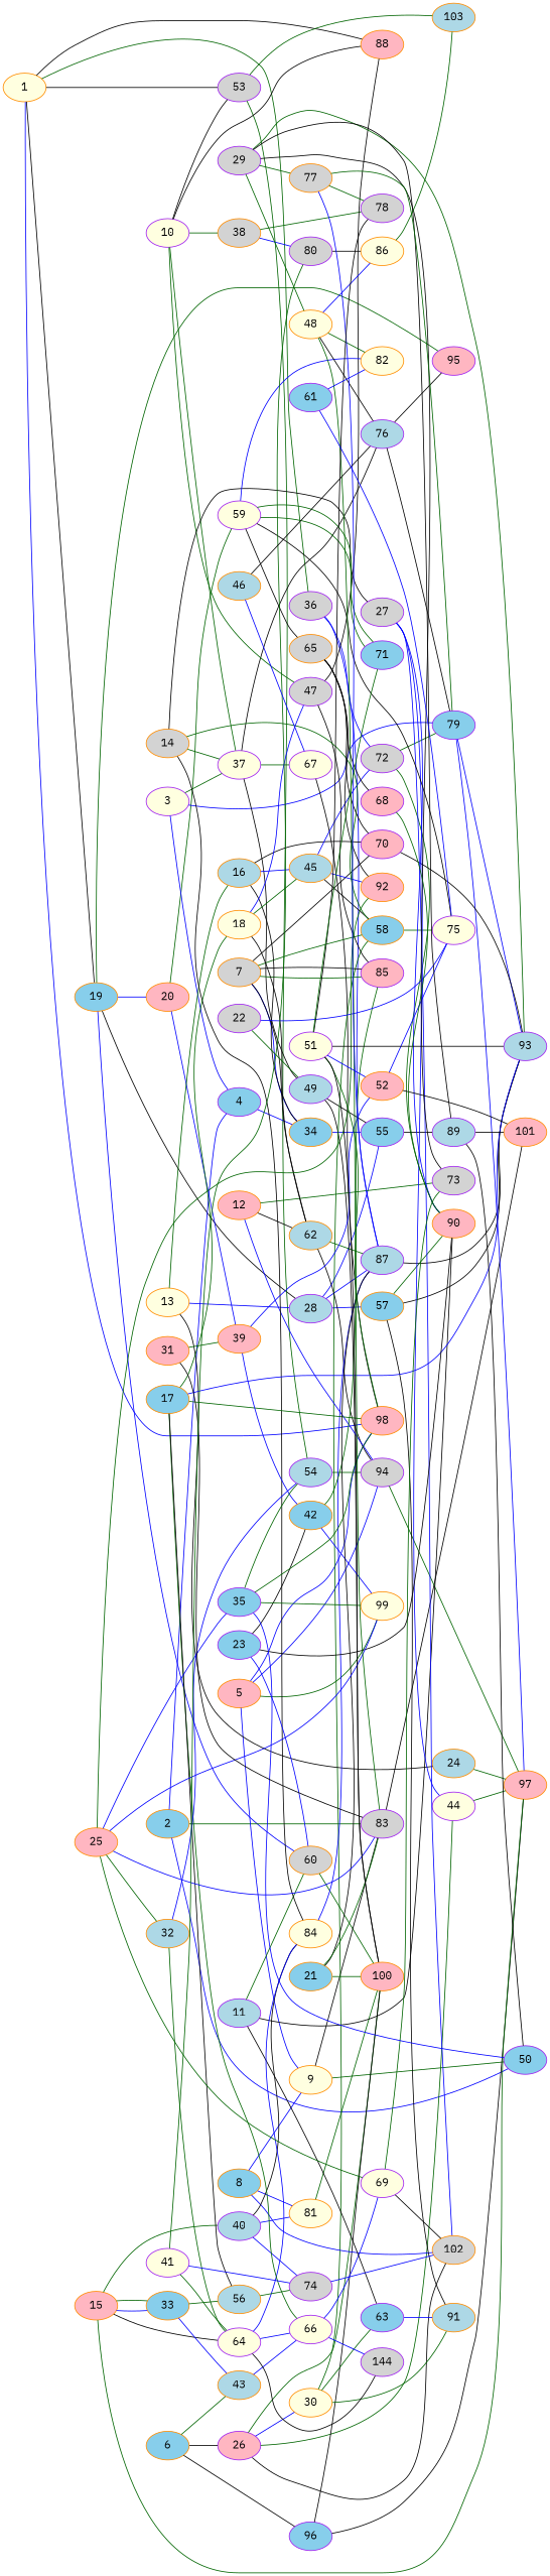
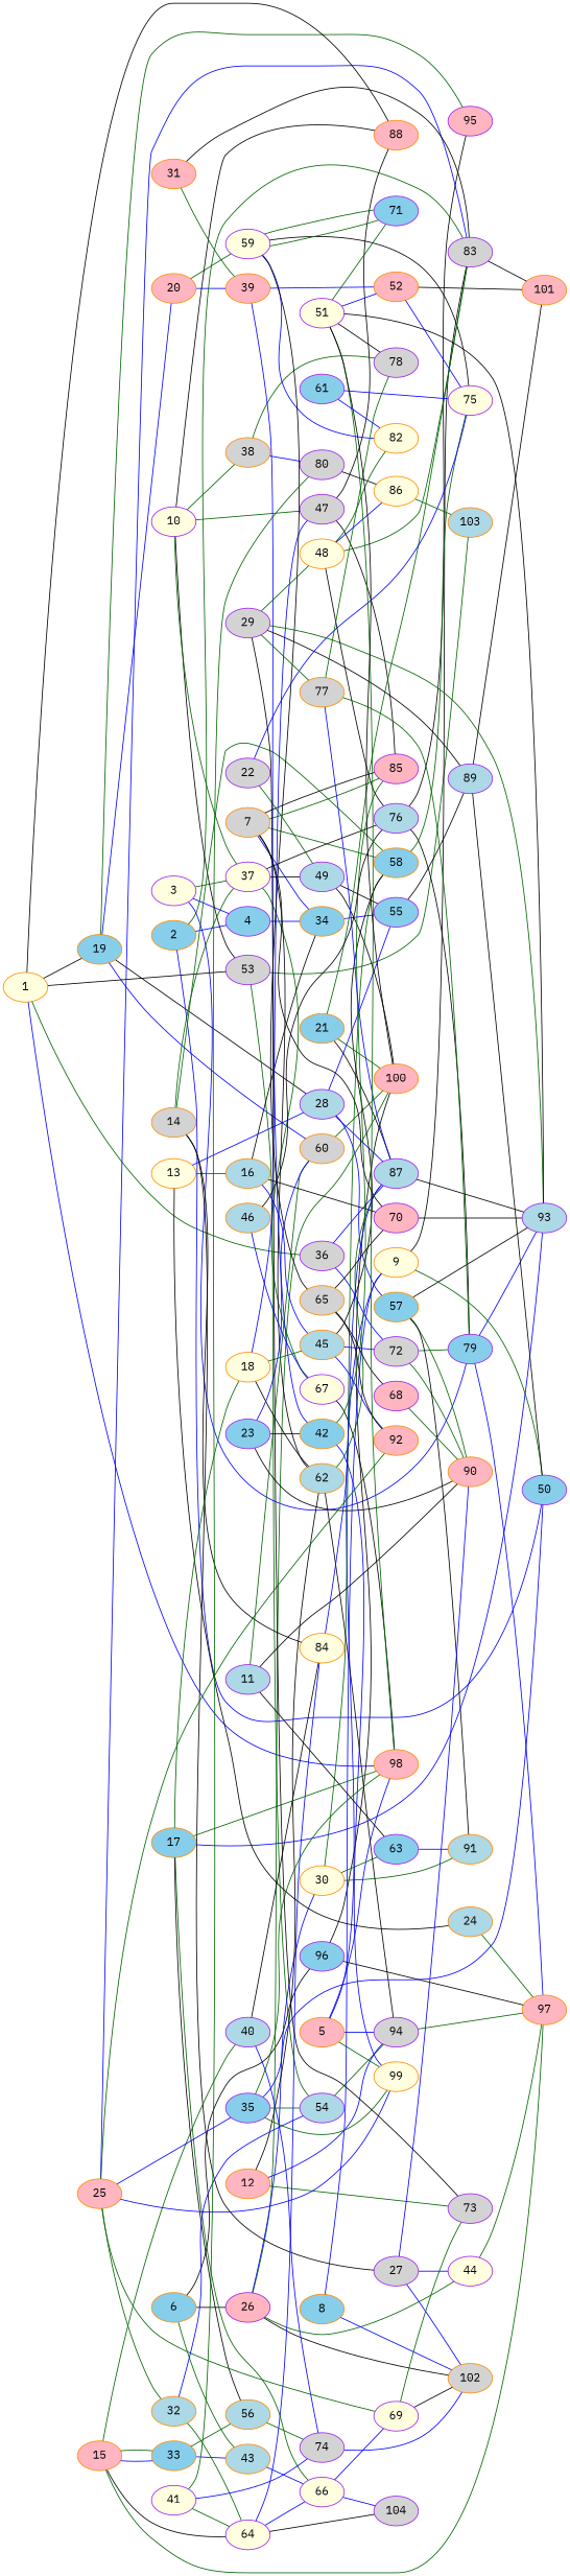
  graph {
    fontname="IBM Plex Mono"
    rankdir=LR
    node [color=darkorange fillcolor=lightyellow fontname="IBM Plex Mono" style=filled]
    edge [color=darkgreen fontname="IBM Plex Mono"]
    19 [fillcolor=skyblue]
    1
    36 [color=purple fillcolor=lightgrey]
    53 [color=purple fillcolor=lightgrey]
    88 [fillcolor=lightpink]
    98 [fillcolor=lightpink]
    60 [fillcolor=lightgrey]
    28 [color=purple fillcolor=lightblue]
    20 [fillcolor=lightpink]
    95 [color=purple fillcolor=lightpink]
    87 [color=purple fillcolor=lightblue]
    72 [color=purple fillcolor=lightgrey]
    54 [color=purple fillcolor=lightblue]
    103 [fillcolor=lightblue]
    2 [fillcolor=skyblue]
    4 [color=purple fillcolor=skyblue]
    50 [color=purple fillcolor=skyblue]
    83 [color=purple fillcolor=lightgrey]
    34 [fillcolor=skyblue]
    101 [fillcolor=lightpink]
    3 [color=purple]
    37 [color=purple]
    79 [color=purple fillcolor=skyblue]
    49 [color=purple fillcolor=lightblue]
    67 [color=purple]
    76 [color=purple fillcolor=lightblue]
    97 [fillcolor=lightpink]
    93 [color=purple fillcolor=lightblue]
    55 [color=purple fillcolor=skyblue]
    5 [fillcolor=lightpink]
    9
    94 [color=purple fillcolor=lightgrey]
    99
    6 [fillcolor=skyblue]
    26 [color=purple fillcolor=lightpink]
    43 [fillcolor=lightblue]
    96 [color=purple fillcolor=skyblue]
    102 [fillcolor=lightgrey]
    100 [fillcolor=lightpink]
    30
    44 [color=purple]
    66 [color=purple]
    7 [fillcolor=lightgrey]
    58 [fillcolor=skyblue]
    62 [fillcolor=lightblue]
    70 [color=purple fillcolor=lightpink]
    85 [color=purple fillcolor=lightpink]
    75 [color=purple]
    8 [fillcolor=skyblue]
-   81
    10 [color=purple]
    38 [fillcolor=lightgrey]
    47 [color=purple fillcolor=lightgrey]
    78 [color=purple fillcolor=lightgrey]
    80 [color=purple fillcolor=lightgrey]
    11 [color=purple fillcolor=lightblue]
    63 [color=purple fillcolor=skyblue]
    90 [fillcolor=lightpink]
    91 [fillcolor=lightblue]
    12 [fillcolor=lightpink]
    73 [color=purple fillcolor=lightgrey]
    16 [fillcolor=lightblue]
    13
    24 [fillcolor=lightblue]
    45 [fillcolor=lightblue]
    57 [fillcolor=skyblue]
    14 [fillcolor=lightgrey]
    27 [color=purple fillcolor=lightgrey]
    84
    92 [fillcolor=lightpink]
    15 [fillcolor=lightpink]
    33 [fillcolor=skyblue]
    40 [color=purple fillcolor=lightblue]
    64 [color=purple]
    56 [fillcolor=lightblue]
    74 [color=purple fillcolor=lightgrey]
-   104 [color=purple fillcolor=lightgrey label=144]
+   104 [color=purple fillcolor=lightgrey]
    17 [fillcolor=skyblue]
    18
    69 [color=purple]
    39 [fillcolor=lightpink]
    59 [color=purple]
    42 [fillcolor=skyblue]
    52 [fillcolor=lightpink]
    82
    71 [color=purple fillcolor=skyblue]
    65 [fillcolor=lightgrey]
    21 [fillcolor=skyblue]
    22 [color=purple fillcolor=lightgrey]
    23 [color=purple fillcolor=skyblue]
    25 [fillcolor=lightpink]
    32 [fillcolor=lightblue]
    35 [color=purple fillcolor=skyblue]
    89 [color=purple fillcolor=lightblue]
    29 [color=purple fillcolor=lightgrey]
    48
    77 [fillcolor=lightgrey]
    86
    31 [fillcolor=lightpink]
    41 [color=purple]
    46 [fillcolor=lightblue]
    51 [color=purple]
    68 [color=purple fillcolor=lightpink]
    61 [color=purple fillcolor=skyblue]
    19 -- 60 [color=blue]
    19 -- 28 [color=black]
    19 -- 20 [color=blue]
    19 -- 95
    1 -- 19 [color=black]
    1 -- 36
    1 -- 53 [color=black]
    1 -- 88 [color=black]
    1 -- 98 [color=blue]
    36 -- 87 [color=blue]
    36 -- 72 [color=blue]
    53 -- 54
    53 -- 103
    60 -- 100
    28 -- 87 [color=blue]
    28 -- 55 [color=blue]
    28 -- 57 [color=blue]
    20 -- 39 [color=blue]
    20 -- 59
    87 -- 93 [color=black]
    72 -- 79
    72 -- 90
    54 -- 94
    2 -- 4 [color=blue]
    2 -- 50 [color=blue]
    2 -- 83
    4 -- 34 [color=blue]
    83 -- 101 [color=black]
    34 -- 55 [color=blue]
    3 -- 4 [color=blue]
    3 -- 37
    3 -- 79 [color=blue]
    37 -- 49 [color=black]
    37 -- 67
    37 -- 76 [color=black]
    79 -- 97 [color=blue]
    79 -- 93 [color=blue]
    49 -- 55 [color=black]
    49 -- 100 [color=black]
    67 -- 98 [color=black]
    76 -- 95 [color=black]
    76 -- 79 [color=black]
    55 -- 89 [color=black]
    5 -- 98 [color=blue]
    5 -- 9 [color=blue]
    5 -- 94 [color=blue]
    5 -- 99
    9 -- 50
    9 -- 83 [color=black]
    94 -- 97
    6 -- 26 [color=black]
    6 -- 43
    6 -- 96 [color=black]
    26 -- 102 [color=black]
    26 -- 100
    26 -- 30 [color=blue]
    26 -- 44
    43 -- 66 [color=blue]
    96 -- 97 [color=black]
    96 -- 100 [color=black]
    30 -- 58
    30 -- 63
    30 -- 91
    44 -- 97
    66 -- 104 [color=blue]
    66 -- 69 [color=blue]
    7 -- 34 [color=blue]
    7 -- 58
    7 -- 62 [color=black]
    7 -- 70 [color=black]
    7 -- 85
    7 -- 85 [color=black]
    58 -- 75
    62 -- 87
    62 -- 94 [color=black]
    70 -- 93 [color=black]
    8 -- 9 [color=blue]
    8 -- 102 [color=blue]
-   8 -- 81 [color=blue]
-   81 -- 100
    10 -- 53 [color=black]
    10 -- 88 [color=black]
    10 -- 37
    10 -- 38
    10 -- 47
    38 -- 78
    38 -- 80 [color=blue]
    47 -- 88 [color=black]
    47 -- 85 [color=black]
    80 -- 86 [color=black]
    11 -- 60
    11 -- 63 [color=black]
    11 -- 90 [color=black]
    63 -- 91 [color=blue]
    12 -- 94 [color=blue]
    12 -- 62 [color=black]
    12 -- 73
    16 -- 34 [color=black]
    16 -- 70 [color=black]
    16 -- 45 [color=blue]
    13 -- 28 [color=blue]
    13 -- 16
    13 -- 24 [color=black]
    24 -- 97
    45 -- 72 [color=blue]
    45 -- 58 [color=black]
    45 -- 92 [color=blue]
    57 -- 93 [color=black]
    57 -- 90
    57 -- 91 [color=black]
    14 -- 37
    14 -- 58
    14 -- 27 [color=black]
    14 -- 84 [color=black]
    27 -- 102 [color=blue]
    27 -- 44 [color=blue]
    27 -- 90 [color=blue]
    84 -- 87 [color=blue]
    15 -- 97
    15 -- 33 [color=blue]
    15 -- 33
    15 -- 40
    15 -- 64 [color=black]
    33 -- 43 [color=blue]
    33 -- 56
-   40 -- 81 [color=blue]
    40 -- 84 [color=black]
    40 -- 74 [color=blue]
    64 -- 66 [color=blue]
    64 -- 84 [color=blue]
    64 -- 104 [color=black]
    56 -- 74
    74 -- 102 [color=blue]
    17 -- 98
    17 -- 93 [color=blue]
    17 -- 66
    17 -- 56 [color=black]
    17 -- 18
    18 -- 62 [color=black]
    18 -- 47 [color=blue]
    18 -- 45
    69 -- 102 [color=black]
    69 -- 73
    39 -- 42 [color=blue]
    39 -- 52 [color=blue]
    59 -- 75 [color=black]
    59 -- 82 [color=blue]
    59 -- 71
    59 -- 71
    59 -- 65 [color=black]
    42 -- 99 [color=blue]
    42 -- 85
    52 -- 101 [color=black]
    52 -- 75 [color=blue]
    65 -- 70 [color=black]
    65 -- 92 [color=black]
    65 -- 68 [color=black]
    21 -- 87 [color=black]
    21 -- 83
    21 -- 100
    22 -- 49
    22 -- 75 [color=blue]
    23 -- 60 [color=blue]
    23 -- 90 [color=black]
    23 -- 42 [color=black]
    25 -- 83 [color=blue]
    25 -- 99 [color=blue]
    25 -- 92
    25 -- 69
    25 -- 32
    25 -- 35 [color=blue]
    32 -- 54 [color=blue]
    32 -- 64
    35 -- 98
    35 -- 54
    35 -- 50 [color=blue]
    35 -- 99
    89 -- 50 [color=black]
    89 -- 101 [color=black]
    29 -- 93
    29 -- 73 [color=black]
    29 -- 89 [color=black]
    29 -- 48
    29 -- 77
    48 -- 83
    48 -- 76 [color=black]
    48 -- 82
    48 -- 86 [color=blue]
    77 -- 87 [color=blue]
    77 -- 79
    77 -- 78
    86 -- 103
    31 -- 83 [color=black]
    31 -- 39
    41 -- 80
    41 -- 64
    41 -- 74 [color=blue]
    46 -- 67 [color=blue]
    46 -- 76 [color=black]
    51 -- 98
    51 -- 93 [color=black]
    51 -- 100 [color=black]
    51 -- 78 [color=black]
    51 -- 52 [color=blue]
    51 -- 71
    68 -- 90
    61 -- 75 [color=blue]
    61 -- 82 [color=blue]
  }
